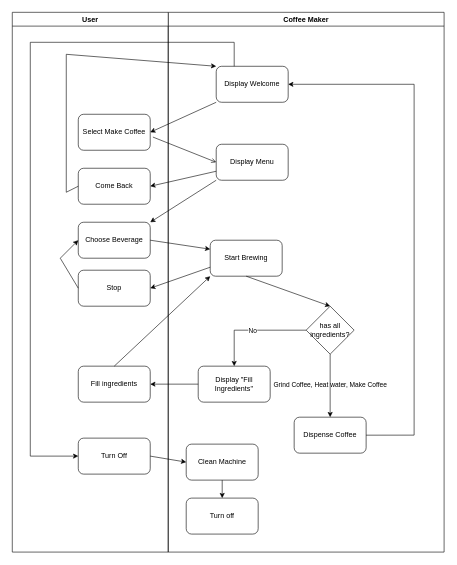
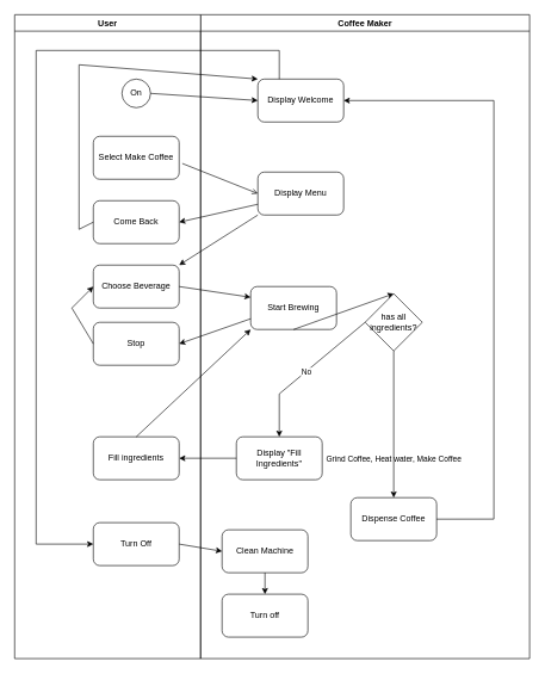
  <mxCell id="0" />
  <mxCell id="1" parent="0" />
+ <mxCell id="2" value="On" style="ellipse;whiteSpace=wrap;html=1;aspect=fixed;" vertex="1" parent="1"><mxGeometry x="170" y="110" width="40" height="40" as="geometry" /></mxCell>
  <mxCell id="3" value="Display Welcome" style="rounded=1;whiteSpace=wrap;html=1;" vertex="1" parent="1"><mxGeometry x="360" y="110" width="120" height="60" as="geometry" /></mxCell>
  <mxCell id="4" value="Select Make Coffee" style="rounded=1;whiteSpace=wrap;html=1;" vertex="1" parent="1"><mxGeometry x="130" y="190" width="120" height="60" as="geometry" /></mxCell>
  <mxCell id="5" value="Display Menu" style="rounded=1;whiteSpace=wrap;html=1;" vertex="1" parent="1"><mxGeometry x="360" y="240" width="120" height="60" as="geometry" /></mxCell>
  <mxCell id="6" value="Come Back" style="rounded=1;whiteSpace=wrap;html=1;" vertex="1" parent="1"><mxGeometry x="130" y="280" width="120" height="60" as="geometry" /></mxCell>
  <mxCell id="7" value="Choose Beverage" style="rounded=1;whiteSpace=wrap;html=1;" vertex="1" parent="1"><mxGeometry x="130" y="370" width="120" height="60" as="geometry" /></mxCell>
- <mxCell id="9" value="" style="endArrow=classic;html=1;rounded=0;exitX=0;exitY=1;exitDx=0;exitDy=0;entryX=1;entryY=0.5;entryDx=0;entryDy=0;" edge="1" parent="1" source="3" target="4"><mxGeometry width="50" height="50" relative="1" as="geometry"><mxPoint x="480" y="290" as="sourcePoint" /><mxPoint x="530" y="240" as="targetPoint" /></mxGeometry></mxCell>
+ <mxCell id="8" value="" style="endArrow=classic;html=1;rounded=0;exitX=1;exitY=0.5;exitDx=0;exitDy=0;entryX=0;entryY=0.5;entryDx=0;entryDy=0;" edge="1" parent="1" source="2" target="3"><mxGeometry width="50" height="50" relative="1" as="geometry"><mxPoint x="480" y="290" as="sourcePoint" /><mxPoint x="530" y="240" as="targetPoint" /></mxGeometry></mxCell>
  <mxCell id="10" value="" style="endArrow=open;html=1;rounded=0;exitX=1.037;exitY=0.633;exitDx=0;exitDy=0;exitPerimeter=0;entryX=0;entryY=0.5;entryDx=0;entryDy=0;" edge="1" parent="1" source="4" target="5"><mxGeometry width="50" height="50" relative="1" as="geometry"><mxPoint x="480" y="290" as="sourcePoint" /><mxPoint x="530" y="240" as="targetPoint" /></mxGeometry></mxCell>
  <mxCell id="11" value="" style="endArrow=classic;html=1;rounded=0;exitX=0;exitY=0.75;exitDx=0;exitDy=0;entryX=1;entryY=0.5;entryDx=0;entryDy=0;" edge="1" parent="1" source="5" target="6"><mxGeometry width="50" height="50" relative="1" as="geometry"><mxPoint x="480" y="290" as="sourcePoint" /><mxPoint x="530" y="240" as="targetPoint" /></mxGeometry></mxCell>
  <mxCell id="12" value="" style="endArrow=classic;html=1;rounded=0;exitX=0;exitY=1;exitDx=0;exitDy=0;entryX=1;entryY=0;entryDx=0;entryDy=0;" edge="1" parent="1" source="5" target="7"><mxGeometry width="50" height="50" relative="1" as="geometry"><mxPoint x="480" y="290" as="sourcePoint" /><mxPoint x="530" y="240" as="targetPoint" /></mxGeometry></mxCell>
  <mxCell id="13" value="" style="endArrow=classic;html=1;rounded=0;exitX=0;exitY=0.5;exitDx=0;exitDy=0;entryX=0;entryY=0;entryDx=0;entryDy=0;" edge="1" parent="1" source="6" target="3"><mxGeometry width="50" height="50" relative="1" as="geometry"><mxPoint x="480" y="290" as="sourcePoint" /><mxPoint x="110" y="60" as="targetPoint" /><Array as="points"><mxPoint x="110" y="320" /><mxPoint x="110" y="90" /></Array></mxGeometry></mxCell>
  <mxCell id="14" value="Start Brewing" style="rounded=1;whiteSpace=wrap;html=1;" vertex="1" parent="1"><mxGeometry x="350" y="400" width="120" height="60" as="geometry" /></mxCell>
  <mxCell id="15" value="Stop" style="rounded=1;whiteSpace=wrap;html=1;" vertex="1" parent="1"><mxGeometry x="130" y="450" width="120" height="60" as="geometry" /></mxCell>
  <mxCell id="16" value="" style="endArrow=classic;html=1;rounded=0;exitX=1;exitY=0.5;exitDx=0;exitDy=0;entryX=0;entryY=0.25;entryDx=0;entryDy=0;" edge="1" parent="1" source="7" target="14"><mxGeometry width="50" height="50" relative="1" as="geometry"><mxPoint x="480" y="380" as="sourcePoint" /><mxPoint x="530" y="330" as="targetPoint" /></mxGeometry></mxCell>
  <mxCell id="17" value="" style="endArrow=classic;html=1;rounded=0;exitX=0;exitY=0.75;exitDx=0;exitDy=0;entryX=1;entryY=0.5;entryDx=0;entryDy=0;" edge="1" parent="1" source="14" target="15"><mxGeometry width="50" height="50" relative="1" as="geometry"><mxPoint x="480" y="380" as="sourcePoint" /><mxPoint x="530" y="330" as="targetPoint" /></mxGeometry></mxCell>
  <mxCell id="18" value="" style="endArrow=classic;html=1;rounded=0;exitX=0;exitY=0.5;exitDx=0;exitDy=0;entryX=0;entryY=0.5;entryDx=0;entryDy=0;" edge="1" parent="1" source="15" target="7"><mxGeometry width="50" height="50" relative="1" as="geometry"><mxPoint x="480" y="380" as="sourcePoint" /><mxPoint x="530" y="330" as="targetPoint" /><Array as="points"><mxPoint x="100" y="430" /></Array></mxGeometry></mxCell>
  <mxCell id="19" value="" style="endArrow=classic;html=1;rounded=0;exitX=0.5;exitY=1;exitDx=0;exitDy=0;entryX=0.5;entryY=0;entryDx=0;entryDy=0;" edge="1" parent="1" source="14" target="20"><mxGeometry width="50" height="50" relative="1" as="geometry"><mxPoint x="480" y="380" as="sourcePoint" /><mxPoint x="420" y="540" as="targetPoint" /></mxGeometry></mxCell>
- <mxCell id="20" value="has all ingredients?" style="rhombus;whiteSpace=wrap;html=1;" vertex="1" parent="1"><mxGeometry x="510" y="510" width="80" height="80" as="geometry" /></mxCell>
+ <mxCell id="20" value="has all ingredients?" style="rhombus;whiteSpace=wrap;html=1;" vertex="1" parent="1"><mxGeometry x="510" y="410" width="80" height="80" as="geometry" /></mxCell>
  <mxCell id="21" value="Grind Coffee, Heat water, Make Coffee" style="edgeLabel;resizable=0;html=1;;align=center;verticalAlign=middle;" connectable="0" vertex="1" parent="1"><mxGeometry x="549.996" y="640.001" as="geometry" /></mxCell>
  <mxCell id="22" value="Dispense Coffee" style="rounded=1;whiteSpace=wrap;html=1;" vertex="1" parent="1"><mxGeometry x="490" y="695.07" width="120" height="60" as="geometry" /></mxCell>
  <mxCell id="23" value="" style="endArrow=classic;html=1;rounded=0;exitX=0.5;exitY=1;exitDx=0;exitDy=0;entryX=0.5;entryY=0;entryDx=0;entryDy=0;" edge="1" parent="1" source="20" target="22"><mxGeometry width="50" height="50" relative="1" as="geometry"><mxPoint x="480" y="810" as="sourcePoint" /><mxPoint x="530" y="760" as="targetPoint" /></mxGeometry></mxCell>
  <mxCell id="24" value="" style="endArrow=classic;html=1;rounded=0;exitX=0;exitY=0.5;exitDx=0;exitDy=0;entryX=0.5;entryY=0;entryDx=0;entryDy=0;" edge="1" parent="1" source="20" target="26"><mxGeometry relative="1" as="geometry"><mxPoint x="450" y="570" as="sourcePoint" /><mxPoint x="400" y="550" as="targetPoint" /><Array as="points"><mxPoint x="390" y="550" /></Array></mxGeometry></mxCell>
  <mxCell id="25" value="No" style="edgeLabel;resizable=0;html=1;;align=center;verticalAlign=middle;" connectable="0" vertex="1" parent="24"><mxGeometry relative="1" as="geometry" /></mxCell>
  <mxCell id="26" value="Display &quot;Fill Ingredients&quot;" style="rounded=1;whiteSpace=wrap;html=1;" vertex="1" parent="1"><mxGeometry x="330" y="610" width="120" height="60" as="geometry" /></mxCell>
  <mxCell id="27" value="Fill ingredients" style="rounded=1;whiteSpace=wrap;html=1;" vertex="1" parent="1"><mxGeometry x="130" y="610" width="120" height="60" as="geometry" /></mxCell>
  <mxCell id="28" value="" style="endArrow=classic;html=1;rounded=0;exitX=0;exitY=0.5;exitDx=0;exitDy=0;entryX=1;entryY=0.5;entryDx=0;entryDy=0;" edge="1" parent="1" source="26" target="27"><mxGeometry width="50" height="50" relative="1" as="geometry"><mxPoint x="480" y="560" as="sourcePoint" /><mxPoint x="530" y="510" as="targetPoint" /></mxGeometry></mxCell>
  <mxCell id="29" value="" style="endArrow=classic;html=1;rounded=0;exitX=0.5;exitY=0;exitDx=0;exitDy=0;entryX=0;entryY=1;entryDx=0;entryDy=0;" edge="1" parent="1" source="27" target="14"><mxGeometry width="50" height="50" relative="1" as="geometry"><mxPoint x="480" y="560" as="sourcePoint" /><mxPoint x="530" y="510" as="targetPoint" /></mxGeometry></mxCell>
  <mxCell id="30" value="" style="endArrow=classic;html=1;rounded=0;exitX=1;exitY=0.5;exitDx=0;exitDy=0;entryX=1;entryY=0.5;entryDx=0;entryDy=0;" edge="1" parent="1" source="22" target="3"><mxGeometry width="50" height="50" relative="1" as="geometry"><mxPoint x="480" y="470" as="sourcePoint" /><mxPoint x="690" y="110" as="targetPoint" /><Array as="points"><mxPoint x="690" y="725" /><mxPoint x="690" y="140" /></Array></mxGeometry></mxCell>
  <mxCell id="31" value="Turn Off" style="rounded=1;whiteSpace=wrap;html=1;" vertex="1" parent="1"><mxGeometry x="130" y="730" width="120" height="60" as="geometry" /></mxCell>
  <mxCell id="32" value="" style="endArrow=classic;html=1;rounded=0;exitX=0.25;exitY=0;exitDx=0;exitDy=0;entryX=0;entryY=0.5;entryDx=0;entryDy=0;" edge="1" parent="1" source="3" target="31"><mxGeometry width="50" height="50" relative="1" as="geometry"><mxPoint x="360" y="540" as="sourcePoint" /><mxPoint x="50" y="780.8" as="targetPoint" /><Array as="points"><mxPoint x="390" y="70" /><mxPoint x="50" y="70" /><mxPoint x="50" y="760" /></Array></mxGeometry></mxCell>
  <mxCell id="33" value="Turn off" style="rounded=1;whiteSpace=wrap;html=1;" vertex="1" parent="1"><mxGeometry x="310" y="830" width="120" height="60" as="geometry" /></mxCell>
  <mxCell id="34" value="Clean Machine" style="rounded=1;whiteSpace=wrap;html=1;" vertex="1" parent="1"><mxGeometry x="310" y="740" width="120" height="60" as="geometry" /></mxCell>
  <mxCell id="35" value="" style="endArrow=classic;html=1;rounded=0;exitX=1;exitY=0.5;exitDx=0;exitDy=0;entryX=0;entryY=0.5;entryDx=0;entryDy=0;" edge="1" parent="1" source="31" target="34"><mxGeometry width="50" height="50" relative="1" as="geometry"><mxPoint x="360" y="840" as="sourcePoint" /><mxPoint x="410" y="790" as="targetPoint" /></mxGeometry></mxCell>
  <mxCell id="36" value="" style="endArrow=classic;html=1;rounded=0;exitX=0.5;exitY=1;exitDx=0;exitDy=0;entryX=0.5;entryY=0;entryDx=0;entryDy=0;" edge="1" parent="1" source="34" target="33"><mxGeometry width="50" height="50" relative="1" as="geometry"><mxPoint x="360" y="840" as="sourcePoint" /><mxPoint x="410" y="790" as="targetPoint" /></mxGeometry></mxCell>
  <mxCell id="37" value="Coffee Maker" style="swimlane;whiteSpace=wrap;html=1;" vertex="1" parent="1"><mxGeometry x="280" width="460" height="900" as="geometry" y="20" /></mxCell>
  <mxCell id="38" value="User" style="swimlane;whiteSpace=wrap;html=1;" vertex="1" parent="1"><mxGeometry x="20" width="260" height="900" as="geometry" y="20" /></mxCell>
